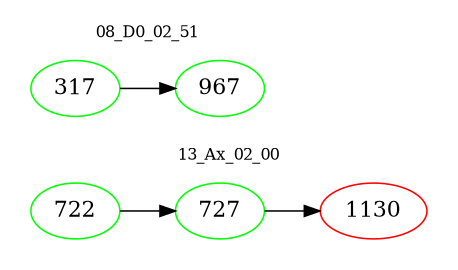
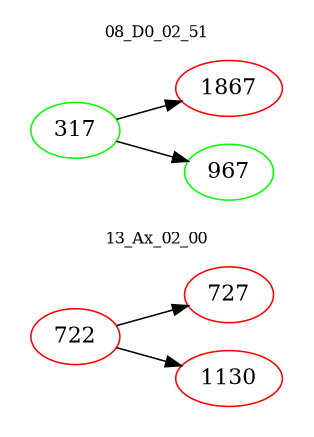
  digraph {
    rankdir=LR
    node [color=green]
    edge [color=black]
-   n1 [label=722]
+   n1 [color=red label=722]
    n2 [color=red label=1130]
-   n3 [label=727]
+   n3 [color=red label=727]
    n4 [label=317]
    n5 [label=967]
+   n6 [color=red label=1867]
    subgraph cluster_1 {
      color=white
      fontsize=10
      label="13_Ax_02_00"
      n1
      n2
      n3
    }
    subgraph cluster_2 {
      color=white
      fontsize=10
      label="08_D0_02_51"
      n4
      n5
+     n6
    }
-   n3 -> n2
+   n1 -> n2
    n1 -> n3
    n4 -> n5
+   n4 -> n6
  }
